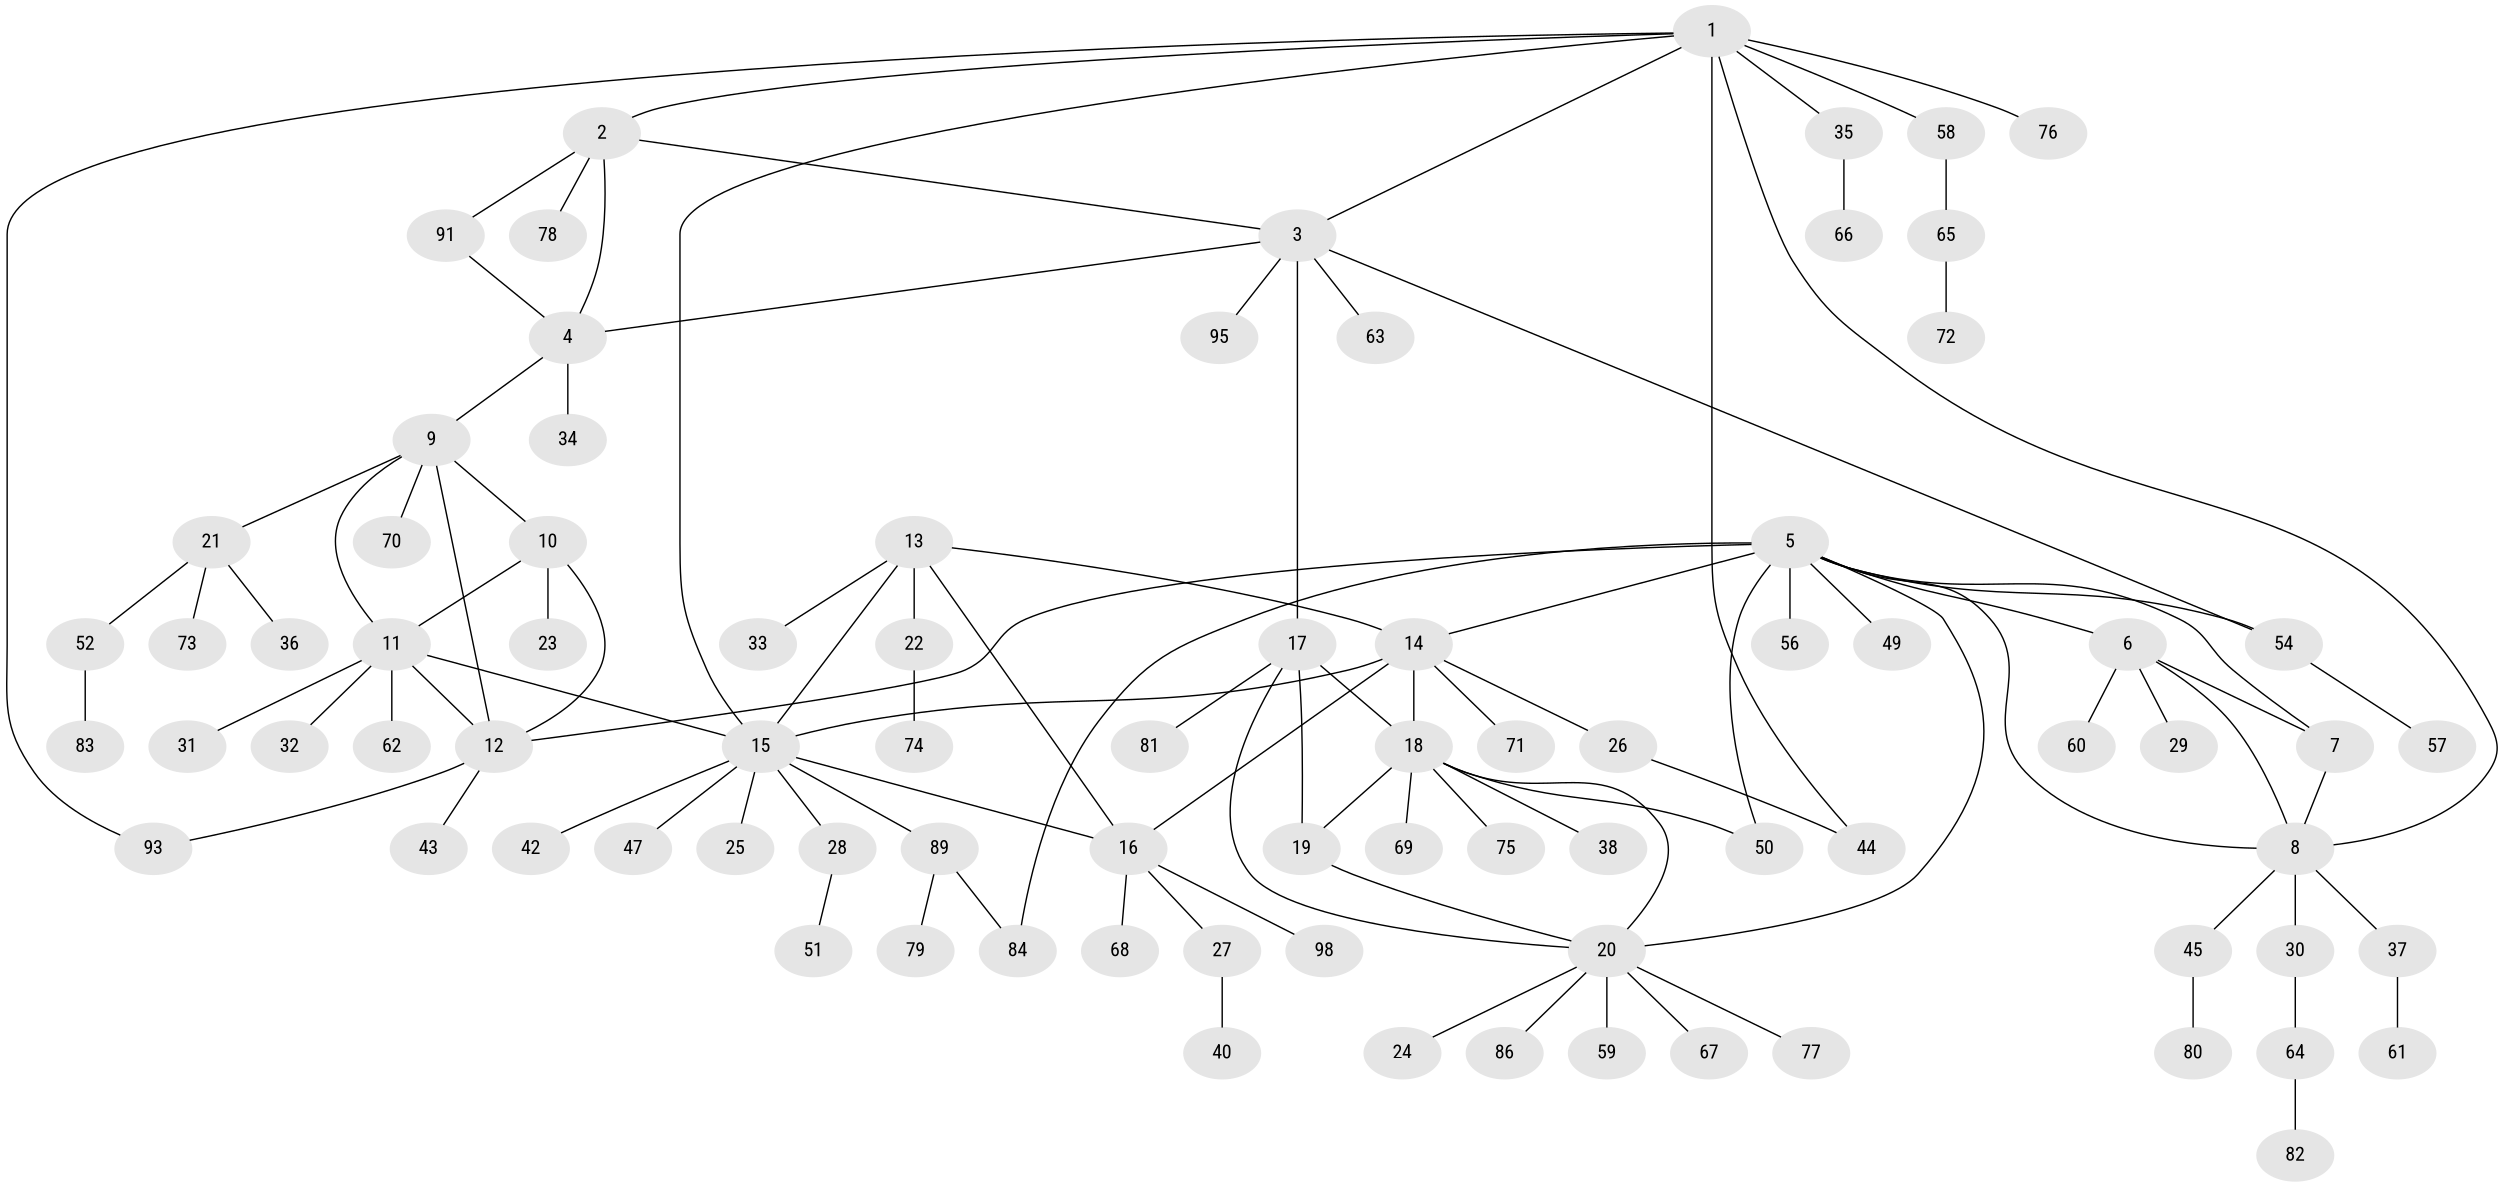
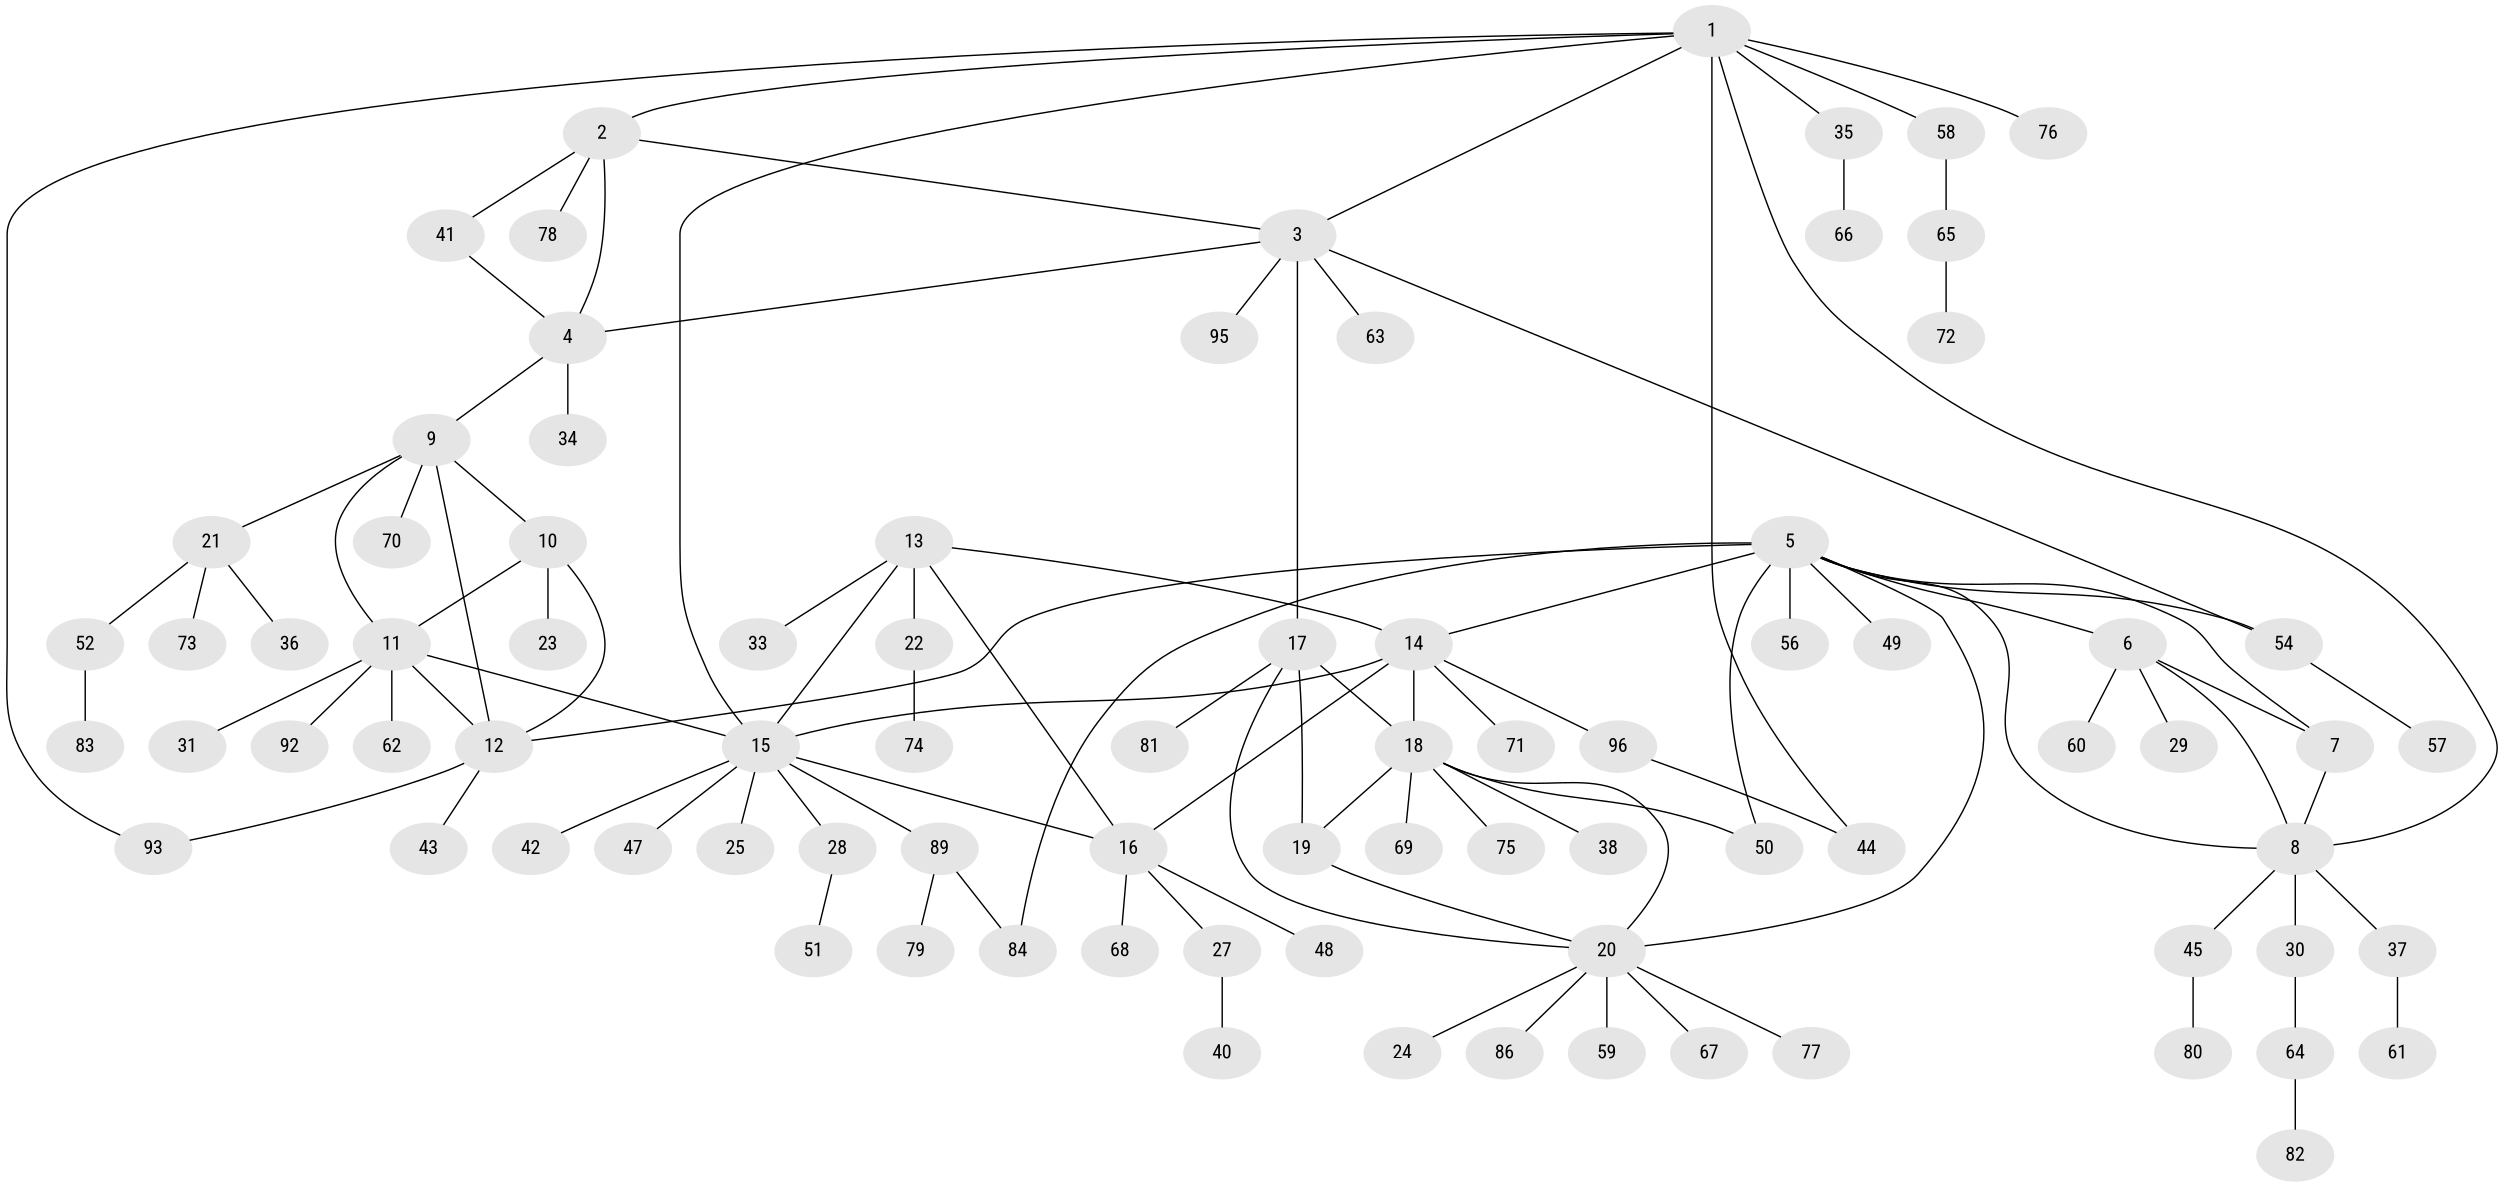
  graph {
    fontname="Roboto Condensed"
    node [color=gray90 fontname="Roboto Condensed" style=filled]
    edge [fontname="Roboto Condensed"]
    1
    2
    3
    8
    15
    35
    44
    n8 [label=93]
    58
    76
    4
-   41 [label=91]
+   41
    78
    17
    54
    n16 [label=95]
    63
    9
    34
    30
    37
    45
    16
    25
    28
    n26 [label=89]
    42
    47
    66
    65
    20
    19
    18
    81
    57
    12
    10
    11
    21
    70
    5
    6
    7
    14
    49
    50
    56
    84
    29
    60
    43
-   26
+   26 [label=96]
    71
    24
    n55 [label=86]
    59
    67
    77
    64
    61
    80
    23
    31
-   32
+   32 [label=92]
    62
    36
    52
    73
    13
    22
    33
    27
-   48 [label=98]
+   48
    68
    74
    38
    69
    75
    51
    79
    40
    83
    82
    72
    1 -- 2
    1 -- 3
    1 -- 8
    1 -- 15
    1 -- 35
    1 -- 44
    1 -- n8
    1 -- 58
    1 -- 76
    2 -- 3
    2 -- 4
    2 -- 41
    2 -- 78
    3 -- 4
    3 -- 17
    3 -- 54
    3 -- n16
    3 -- 63
    8 -- 30
    8 -- 37
    8 -- 45
    15 -- 16
    15 -- 25
    15 -- 28
    15 -- n26
    15 -- 42
    15 -- 47
    35 -- 66
    58 -- 65
    4 -- 9
    4 -- 34
    41 -- 4
    17 -- 20
    17 -- 19
    17 -- 18
    17 -- 81
    54 -- 57
    9 -- 12
    9 -- 10
    9 -- 11
    9 -- 21
    9 -- 70
    30 -- 64
    37 -- 61
    45 -- 80
    16 -- 27
    16 -- 48
    16 -- 68
    28 -- 51
    n26 -- 84
    n26 -- 79
    65 -- 72
    20 -- 24
    20 -- n55
    20 -- 59
    20 -- 67
    20 -- 77
    19 -- 20
    18 -- 20
    18 -- 19
    18 -- 50
    18 -- 38
    18 -- 69
    18 -- 75
    12 -- n8
    12 -- 43
    10 -- 12
    10 -- 11
    10 -- 23
    11 -- 15
    11 -- 12
    11 -- 31
    11 -- 32
    11 -- 62
    21 -- 36
    21 -- 52
    21 -- 73
    5 -- 8
    5 -- 54
    5 -- 20
    5 -- 12
    5 -- 6
    5 -- 7
    5 -- 14
    5 -- 49
    5 -- 50
    5 -- 56
    5 -- 84
    6 -- 8
    6 -- 7
    6 -- 29
    6 -- 60
    7 -- 8
    14 -- 15
    14 -- 16
    14 -- 18
    14 -- 26
    14 -- 71
    26 -- 44
    64 -- 82
    52 -- 83
    13 -- 15
    13 -- 16
    13 -- 14
    13 -- 22
    13 -- 33
    22 -- 74
    27 -- 40
  }
